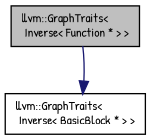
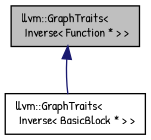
  digraph {
    fontname="Patrick Hand"
    node [color=black fontname="Patrick Hand" fontsize=10 shape=record]
    n1 [fillcolor=grey75 fontcolor=black height=0.2 label="llvm::GraphTraits\<\l Inverse\< Function * \> \>" style=filled width=0.4]
    n2 [height=0.2 label="llvm::GraphTraits\<\l Inverse\< BasicBlock * \> \>" width=0.4]
-   n2 -> n1 [color=midnightblue dir=back fontname="Patrick Hand" fontsize=10 labelfontname=Helvetica labelfontsize=10 style=solid]
+   n1 -> n2 [color=midnightblue dir=back fontname="Patrick Hand" fontsize=10 labelfontname=Helvetica labelfontsize=10 style=solid]
  }
